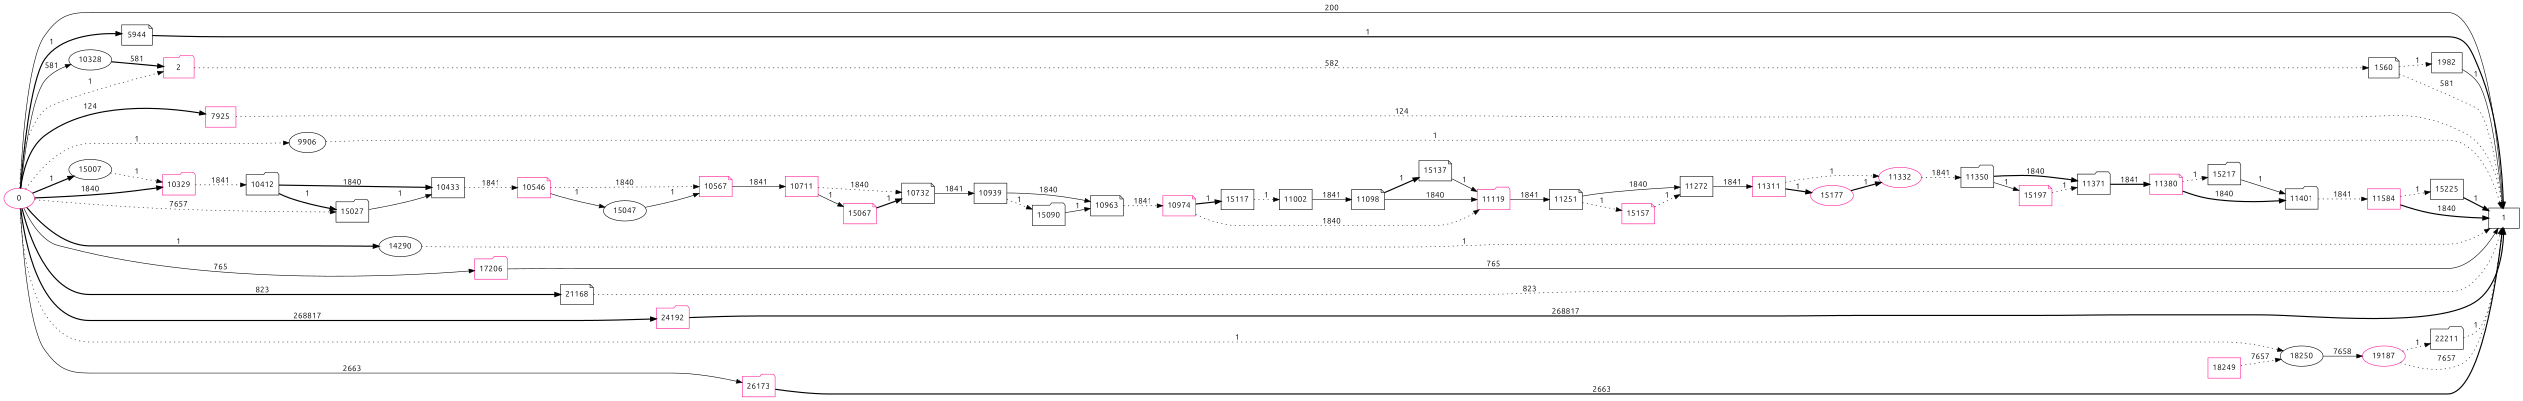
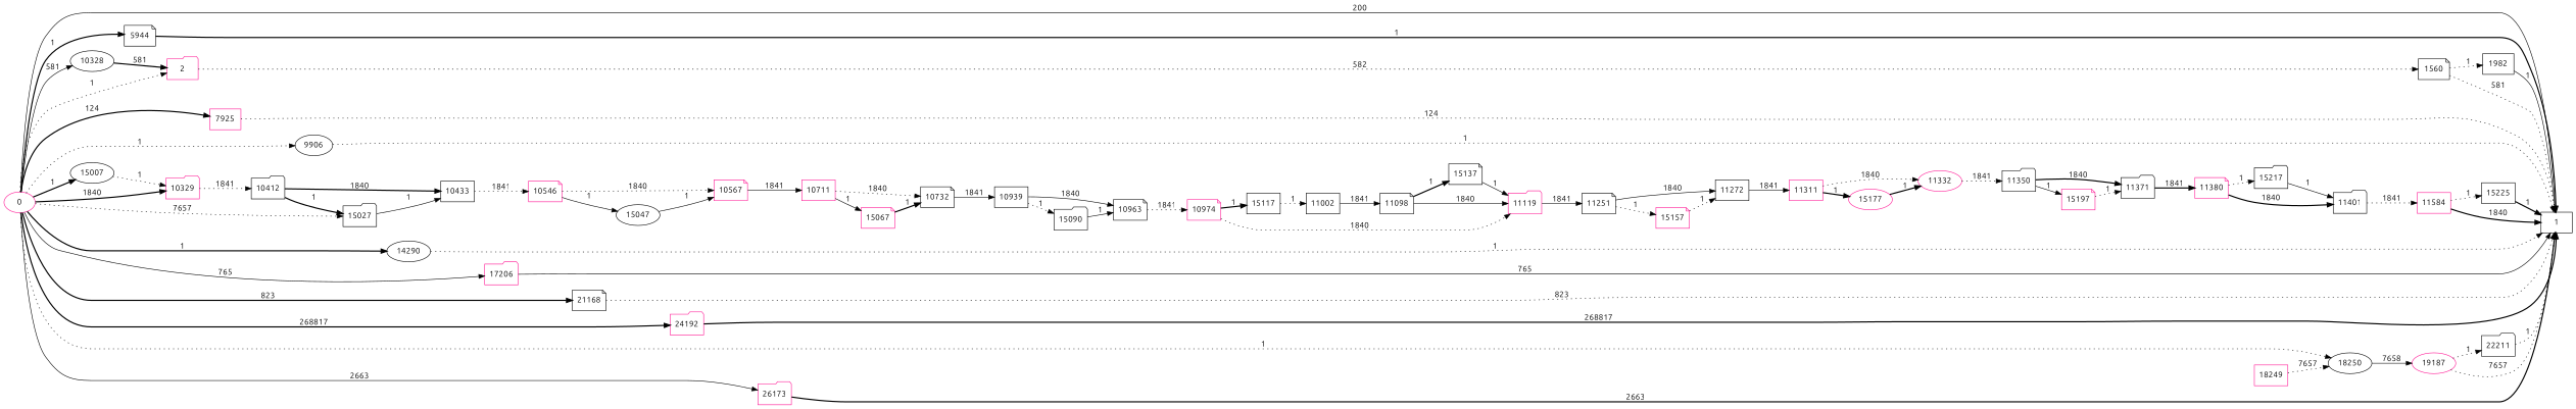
  digraph {
    fontname=Ubuntu
    rankdir=LR
    node [color=black fontname=Ubuntu shape=note]
    edge [fontname=Ubuntu style=dotted]
    2 [color=deeppink shape=folder]
    1560
    1 [shape=box]
    1982 [shape=box]
    5944
    7925 [color=deeppink shape=box]
    9906 [shape=ellipse]
    10328 [shape=ellipse]
    10329 [color=deeppink shape=folder]
    10412 [shape=folder]
    10433 [shape=box]
    15027 [shape=folder]
    10546 [color=deeppink]
    10567 [color=deeppink]
    15047 [shape=ellipse]
    10711 [color=deeppink shape=box]
    10732
    15067 [color=deeppink]
    10939 [shape=box]
    10963
    15090 [shape=folder]
    10974 [color=deeppink]
    15117 [shape=box]
    11119 [color=deeppink shape=folder]
    11002 [shape=box]
    11098
    15137
    11251
    11272 [shape=box]
    15157 [color=deeppink]
    11311 [color=deeppink shape=box]
    11332 [color=deeppink shape=ellipse]
    15177 [color=deeppink shape=ellipse]
    11350 [shape=folder]
    11371 [shape=folder]
    15197 [color=deeppink]
    11380 [color=deeppink]
    11401 [shape=folder]
    15217 [shape=folder]
    11584 [color=deeppink shape=box]
    15225 [shape=box]
    14290 [shape=ellipse]
    15007 [shape=ellipse]
    17206 [color=deeppink shape=folder]
    18249 [color=deeppink shape=box]
    18250 [shape=ellipse]
    19187 [color=deeppink shape=ellipse]
    22211 [shape=folder]
    21168
    24192 [color=deeppink shape=folder]
    26173 [color=deeppink shape=folder]
    0 [color=deeppink shape=ellipse]
    2 -> 1560 [label=582]
    1560 -> 1 [label=581]
    1560 -> 1982 [label=1]
    1982 -> 1 [label=1 style=solid]
    5944 -> 1 [label=1 style=bold]
    7925 -> 1 [label=124]
    9906 -> 1 [label=1]
    10328 -> 2 [label=581 style=bold]
    10329 -> 10412 [label=1841]
    10412 -> 10433 [label=1840 style=bold]
    10412 -> 15027 [label=1 style=bold]
    10433 -> 10546 [label=1841]
    15027 -> 10433 [label=1 style=solid]
    10546 -> 10567 [label=1840]
    10546 -> 15047 [label=1 style=solid]
    10567 -> 10711 [label=1841 style=solid]
    15047 -> 10567 [label=1 style=solid]
    10711 -> 10732 [label=1840]
    10711 -> 15067 [label=1 style=solid]
    10732 -> 10939 [label=1841 style=solid]
    15067 -> 10732 [label=1 style=bold]
    10939 -> 10963 [label=1840 style=solid]
    10939 -> 15090 [label=1]
    10963 -> 10974 [label=1841]
    15090 -> 10963 [label=1 style=solid]
    10974 -> 15117 [label=1 style=bold]
    10974 -> 11119 [label=1840]
    15117 -> 11002 [label=1]
    11119 -> 11251 [label=1841 style=solid]
    11002 -> 11098 [label=1841 style=solid]
    11098 -> 11119 [label=1840 style=solid]
    11098 -> 15137 [label=1 style=bold]
    15137 -> 11119 [label=1 style=solid]
    11251 -> 11272 [label=1840 style=solid]
    11251 -> 15157 [label=1]
    11272 -> 11311 [label=1841 style=solid]
    15157 -> 11272 [label=1]
-   11311 -> 11332 [label=1]
+   11311 -> 11332 [label=1840]
    11311 -> 15177 [label=1 style=bold]
    11332 -> 11350 [label=1841]
    15177 -> 11332 [label=1 style=bold]
    11350 -> 11371 [label=1840 style=bold]
    11350 -> 15197 [label=1 style=solid]
    11371 -> 11380 [label=1841 style=bold]
    15197 -> 11371 [label=1]
    11380 -> 11401 [label=1840 style=bold]
    11380 -> 15217 [label=1]
    11401 -> 11584 [label=1841]
    15217 -> 11401 [label=1 style=solid]
    11584 -> 1 [label=1840 style=bold]
    11584 -> 15225 [label=1]
    15225 -> 1 [label=1 style=bold]
    14290 -> 1 [label=1]
    15007 -> 10329 [label=1]
    17206 -> 1 [label=765 style=solid]
    18249 -> 18250 [label=7657]
    18250 -> 19187 [label=7658 style=solid]
    19187 -> 1 [label=7657]
    19187 -> 22211 [label=1]
    22211 -> 1 [label=1]
    21168 -> 1 [label=823]
    24192 -> 1 [label=268817 style=bold]
    26173 -> 1 [label=2663 style=bold]
    0 -> 2 [label=1]
    0 -> 1 [label=200 style=solid]
    0 -> 5944 [label=1 style=bold]
    0 -> 7925 [label=124 style=bold]
    0 -> 9906 [label=1]
    0 -> 10328 [label=581 style=solid]
    0 -> 10329 [label=1840 style=bold]
    0 -> 15027 [label=7657]
    0 -> 14290 [label=1 style=bold]
    0 -> 15007 [label=1 style=bold]
    0 -> 17206 [label=765 style=solid]
    0 -> 18250 [label=1]
    0 -> 21168 [label=823 style=bold]
    0 -> 24192 [label=268817 style=bold]
    0 -> 26173 [label=2663 style=solid]
  }
